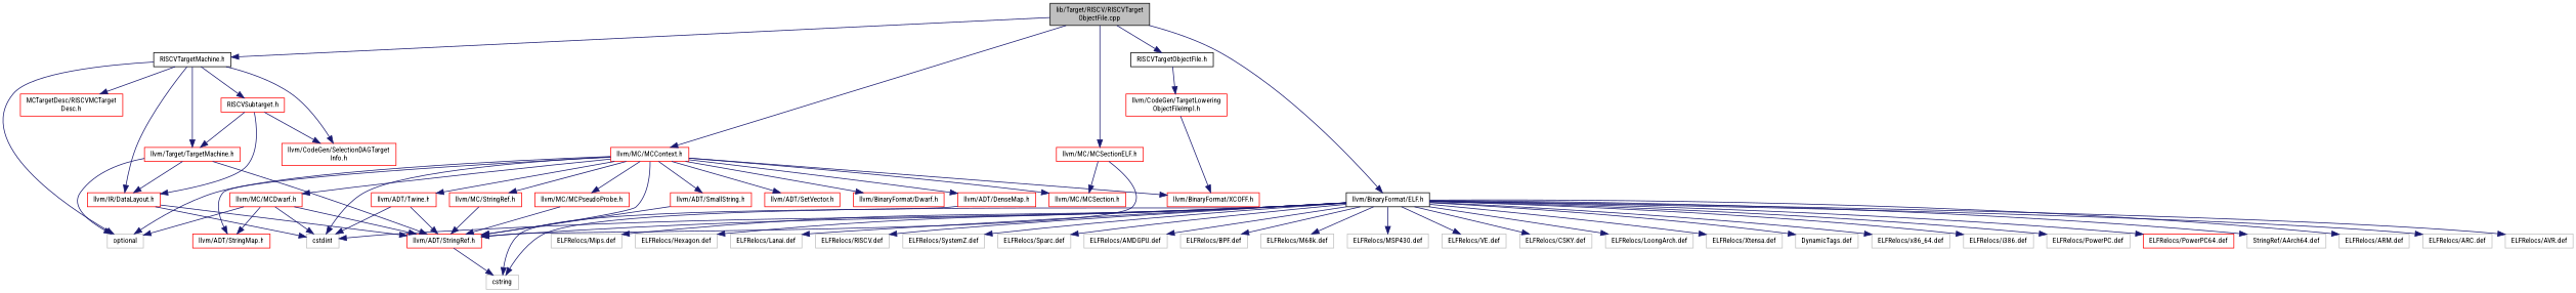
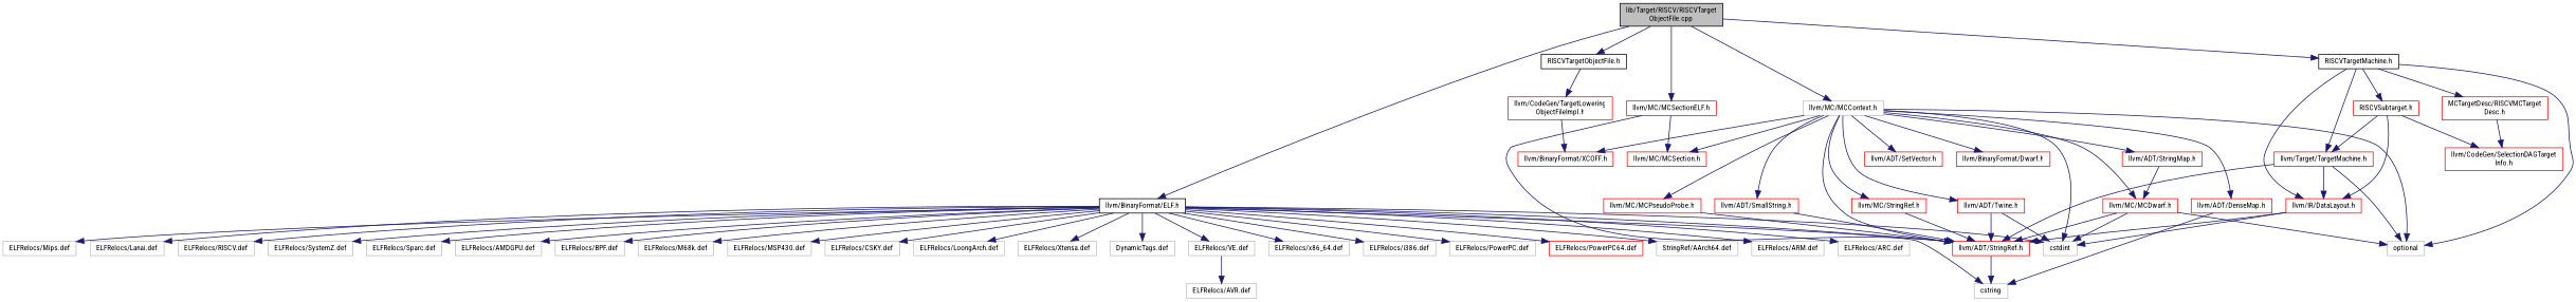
  digraph {
    fontname="Roboto Condensed"
    node [color=grey75 fontname="Roboto Condensed" fontsize=10 shape=record]
    edge [color=midnightblue fontname="Roboto Condensed" fontsize=10 labelfontname=Helvetica labelfontsize=10 style=solid]
    n1 [color=black fillcolor=grey75 fontcolor=black height=0.2 label="lib/Target/RISCV/RISCVTarget\lObjectFile.cpp" style=filled width=0.4]
    n2 [color=black height=0.2 label="RISCVTargetObjectFile.h" width=0.4]
    n3 [color=black height=0.2 label="RISCVTargetMachine.h" width=0.4]
    n4 [color=black height=0.2 label="llvm/BinaryFormat/ELF.h" width=0.4]
-   n5 [color=red height=0.2 label="llvm/MC/MCContext.h" width=0.4]
+   n5 [height=0.2 label="llvm/MC/MCContext.h" width=0.4]
    n6 [color=red height=0.2 label="llvm/MC/MCSectionELF.h" width=0.4]
    n7 [color=red height=0.2 label="llvm/CodeGen/TargetLowering\lObjectFileImpl.h" width=0.4]
    n8 [color=red height=0.2 label="MCTargetDesc/RISCVMCTarget\lDesc.h" width=0.4]
    n9 [color=red height=0.2 label="RISCVSubtarget.h" width=0.4]
    n10 [color=red height=0.2 label="llvm/CodeGen/SelectionDAGTarget\lInfo.h" width=0.4]
    n11 [color=red height=0.2 label="llvm/IR/DataLayout.h" width=0.4]
    n12 [color=red height=0.2 label="llvm/Target/TargetMachine.h" width=0.4]
    n13 [height=0.2 label=optional width=0.4]
    n14 [color=red height=0.2 label="llvm/ADT/StringRef.h" width=0.4]
    n15 [height=0.2 label=cstdint width=0.4]
    n16 [height=0.2 label=cstring width=0.4]
    n17 [height=0.2 label="ELFRelocs/x86_64.def" width=0.4]
    n18 [height=0.2 label="ELFRelocs/i386.def" width=0.4]
    n19 [height=0.2 label="ELFRelocs/PowerPC.def" width=0.4]
    n20 [color=red height=0.2 label="ELFRelocs/PowerPC64.def" width=0.4]
    n21 [height=0.2 label="StringRef/AArch64.def" width=0.4]
    n22 [height=0.2 label="ELFRelocs/ARM.def" width=0.4]
    n23 [height=0.2 label="ELFRelocs/ARC.def" width=0.4]
    n24 [height=0.2 label="ELFRelocs/AVR.def" width=0.4]
    n25 [height=0.2 label="ELFRelocs/Mips.def" width=0.4]
-   n26 [height=0.2 label="ELFRelocs/Hexagon.def" width=0.4]
    n27 [height=0.2 label="ELFRelocs/Lanai.def" width=0.4]
    n28 [height=0.2 label="ELFRelocs/RISCV.def" width=0.4]
    n29 [height=0.2 label="ELFRelocs/SystemZ.def" width=0.4]
    n30 [height=0.2 label="ELFRelocs/Sparc.def" width=0.4]
    n31 [height=0.2 label="ELFRelocs/AMDGPU.def" width=0.4]
    n32 [height=0.2 label="ELFRelocs/BPF.def" width=0.4]
    n33 [height=0.2 label="ELFRelocs/M68k.def" width=0.4]
    n34 [height=0.2 label="ELFRelocs/MSP430.def" width=0.4]
    n35 [height=0.2 label="ELFRelocs/VE.def" width=0.4]
    n36 [height=0.2 label="ELFRelocs/CSKY.def" width=0.4]
    n37 [height=0.2 label="ELFRelocs/LoongArch.def" width=0.4]
    n38 [height=0.2 label="ELFRelocs/Xtensa.def" width=0.4]
    n39 [height=0.2 label="DynamicTags.def" width=0.4]
    n40 [color=red height=0.2 label="llvm/BinaryFormat/XCOFF.h" width=0.4]
    n41 [color=red height=0.2 label="llvm/ADT/DenseMap.h" width=0.4]
    n42 [color=red height=0.2 label="llvm/ADT/SetVector.h" width=0.4]
    n43 [color=red height=0.2 label="llvm/ADT/SmallString.h" width=0.4]
    n44 [color=red height=0.2 label="llvm/ADT/StringMap.h" width=0.4]
    n45 [color=red height=0.2 label="llvm/ADT/Twine.h" width=0.4]
    n46 [color=red height=0.2 label="llvm/BinaryFormat/Dwarf.h" width=0.4]
    n47 [color=red height=0.2 label="llvm/MC/StringRef.h" width=0.4]
    n48 [color=red height=0.2 label="llvm/MC/MCDwarf.h" width=0.4]
    n49 [color=red height=0.2 label="llvm/MC/MCPseudoProbe.h" width=0.4]
    n50 [color=red height=0.2 label="llvm/MC/MCSection.h" width=0.4]
    n1 -> n2
    n1 -> n3
    n1 -> n4
    n1 -> n5
    n1 -> n6
    n2 -> n7
    n3 -> n8
    n3 -> n9
-   n3 -> n10
+   n8 -> n10
    n3 -> n11
    n3 -> n12
    n3 -> n13
    n4 -> n14
    n4 -> n15
    n4 -> n16
    n4 -> n17
    n4 -> n18
    n4 -> n19
    n4 -> n20
    n4 -> n21
    n4 -> n22
    n4 -> n23
-   n4 -> n24
+   n35 -> n24
    n4 -> n25
-   n4 -> n26
    n4 -> n27
    n4 -> n28
    n4 -> n29
    n4 -> n30
    n4 -> n31
    n4 -> n32
    n4 -> n33
    n4 -> n34
    n4 -> n35
    n4 -> n36
    n4 -> n37
    n4 -> n38
    n4 -> n39
    n5 -> n13
    n5 -> n14
    n5 -> n15
    n5 -> n40
    n5 -> n41
    n5 -> n42
    n5 -> n43
    n5 -> n44
    n5 -> n45
    n5 -> n46
    n5 -> n47
    n5 -> n48
    n5 -> n49
    n5 -> n50
    n6 -> n14
    n6 -> n50
    n7 -> n40
    n9 -> n10
    n9 -> n11
    n9 -> n12
    n11 -> n14
    n11 -> n15
    n12 -> n11
    n12 -> n13
    n12 -> n14
    n14 -> n16
    n41 -> n16
    n43 -> n14
    n45 -> n14
    n45 -> n15
    n47 -> n14
    n48 -> n13
    n48 -> n14
    n48 -> n15
-   n48 -> n44
+   n44 -> n48
    n49 -> n14
  }
